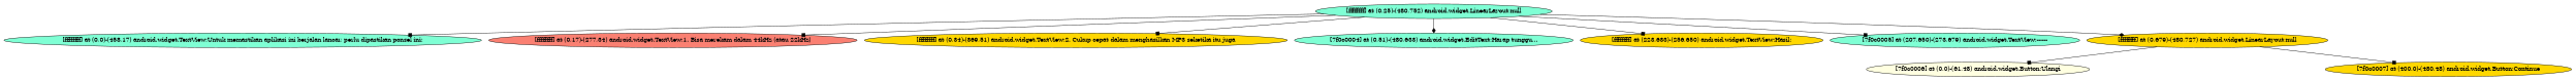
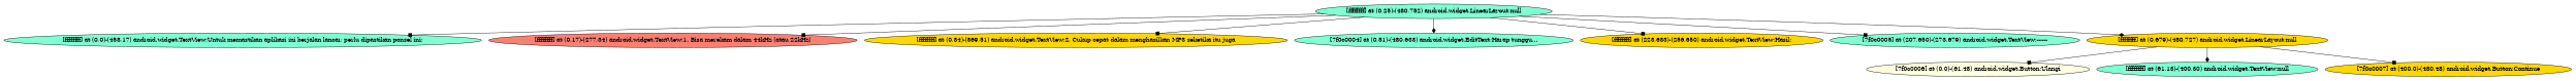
  strict digraph {
    node [style=filled fillcolor=aquamarine]
    edge [arrowhead=box]
    n1 [label="[ffffffff] at (0,25)-(480,752) android.widget.LinearLayout:null"]
    n2 [label="[ffffffff] at (0,0)-(458,17) android.widget.TextView:Untuk memastikan aplikasi ini berjalan lancar, perlu dipastikan ponsel ini:"]
    n3 [label="[ffffffff] at (0,17)-(277,34) android.widget.TextView:1. Bisa merekam dalam 44kHz (atau 22kHz)" fillcolor=salmon]
    n4 [label="[ffffffff] at (0,34)-(369,51) android.widget.TextView:2. Cukup cepat dalam menghasilkan MP3 seketika itu juga" fillcolor=gold]
    n5 [label="[7f0c0004] at (0,51)-(480,633) android.widget.EditText:Harap tunggu..."]
    n6 [label="[ffffffff] at (223,633)-(256,650) android.widget.TextView:Hasil:" fillcolor=gold]
    n7 [label="[7f0c0005] at (207,650)-(273,679) android.widget.TextView:------"]
    n8 [label="[ffffffff] at (0,679)-(480,727) android.widget.LinearLayout:null" fillcolor=gold]
    n9 [label="[7f0c0006] at (0,0)-(61,48) android.widget.Button:Ulangi" fillcolor=lightyellow]
+   n10 [label="[ffffffff] at (61,13)-(400,30) android.widget.TextView:null"]
    n11 [label="[7f0c0007] at (400,0)-(480,48) android.widget.Button:Continue" fillcolor=gold]
    n1 -> n2
    n1 -> n3
    n1 -> n4
    n1 -> n5 [arrowhead=diamond]
    n1 -> n6
    n1 -> n7
    n1 -> n8 [arrowhead=diamond]
    n8 -> n9
+   n8 -> n10 [arrowhead=diamond]
    n8 -> n11
  }
